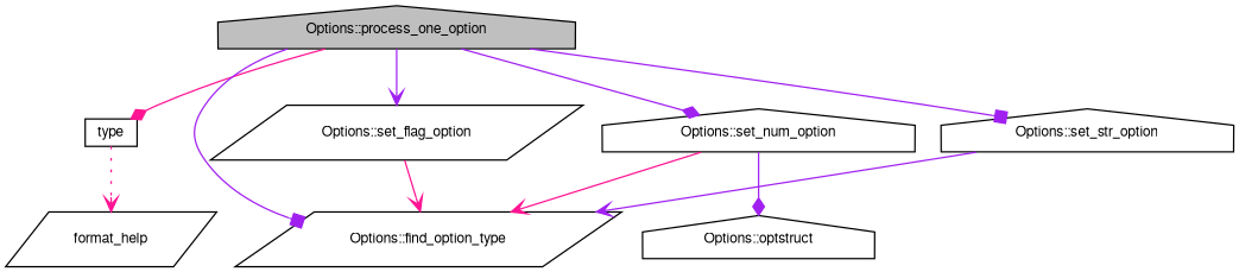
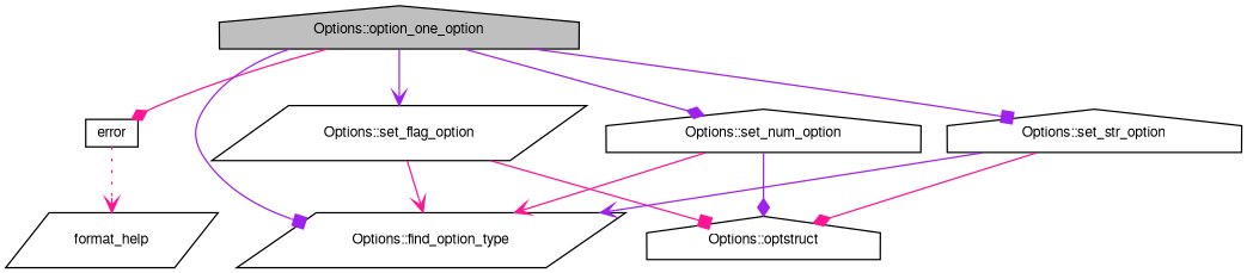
  digraph {
    rankdir=TB
    node [color=black fillcolor=white fontname=FreeSans fontsize=10 shape=house style=filled]
    edge [arrowhead=vee color=deeppink fontname=FreeSans fontsize=10 labelfontname=FreeSans labelfontsize=10 style=solid]
-   n1 [fillcolor=grey75 fontcolor=black height=0.2 label="Options::process_one_option" width=0.4]
-   n2 [height=0.2 label=type shape=box width=0.4]
+   n1 [fillcolor=grey75 fontcolor=black height=0.2 label="Options::option_one_option" width=0.4]
+   n2 [height=0.2 label=error shape=box width=0.4]
    n3 [height=0.2 label="Options::find_option_type" shape=parallelogram width=0.4]
    n4 [height=0.2 label="Options::set_flag_option" shape=parallelogram width=0.4]
    n5 [height=0.2 label="Options::set_num_option" width=0.4]
    n6 [height=0.2 label="Options::set_str_option" width=0.4]
    n7 [height=0.2 label=format_help shape=parallelogram width=0.4]
    n8 [height=0.2 label="Options::optstruct" width=0.4]
    n1 -> n2 [arrowhead=diamond]
    n1 -> n3 [arrowhead=box color=purple]
    n1 -> n4 [color=purple]
    n1 -> n5 [arrowhead=diamond color=purple]
    n1 -> n6 [arrowhead=box color=purple]
    n2 -> n7 [style=dotted]
    n4 -> n3
+   n4 -> n8 [arrowhead=box]
    n5 -> n3
    n5 -> n8 [arrowhead=diamond color=purple]
    n6 -> n3 [color=purple]
+   n6 -> n8 [arrowhead=diamond]
  }
